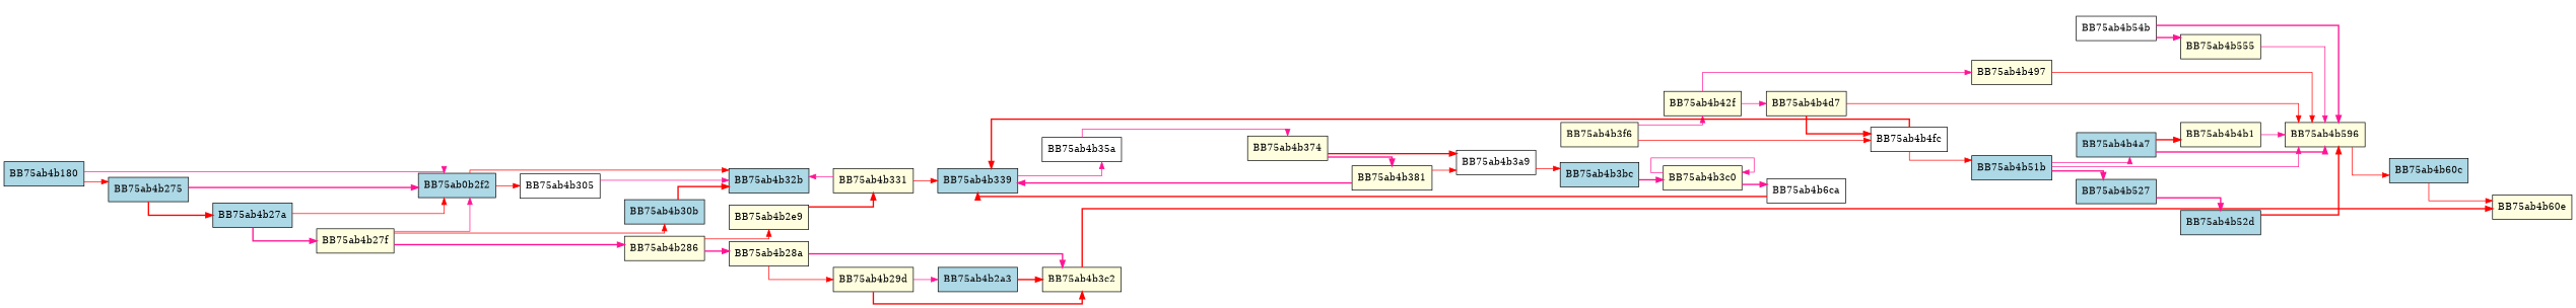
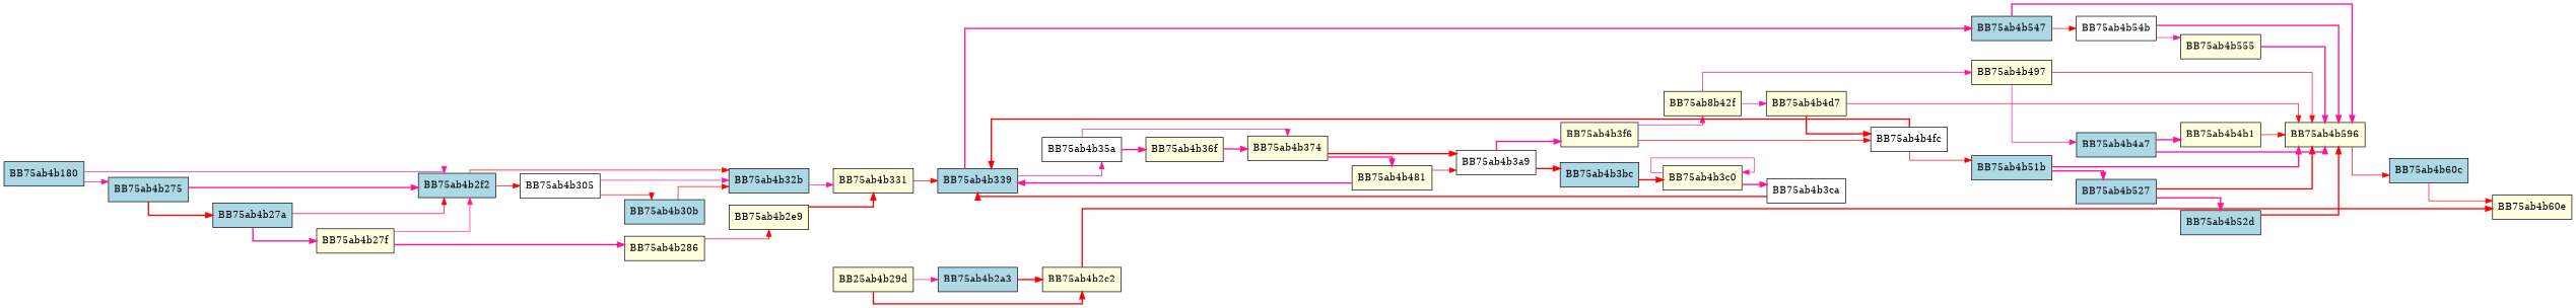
  digraph {
    rankdir=LR
    splines=ortho
    node [fillcolor=lightyellow shape=box style=filled]
    edge [color=deeppink style=bold]
    BB75ab4b180 [fillcolor=lightblue]
-   BB75ab4b2f2 [fillcolor=lightblue label=BB75ab0b2f2]
+   BB75ab4b2f2 [fillcolor=lightblue]
    BB75ab4b275 [fillcolor=lightblue]
    BB75ab4b32b [fillcolor=lightblue]
    BB75ab4b305 [fillcolor=white]
    BB75ab4b27a [fillcolor=lightblue]
    BB75ab4b331
    BB75ab4b30b [fillcolor=lightblue]
    BB75ab4b27f
    BB75ab4b286
    BB75ab4b2e9
-   BB75ab4b28a
-   BB75ab4b2c2 [label=BB75ab4b3c2]
-   BB75ab4b29d
+   BB75ab4b2c2
+   BB75ab4b29d [label=BB25ab4b29d]
    BB75ab4b339 [fillcolor=lightblue]
    BB75ab4b60e
    BB75ab4b2a3 [fillcolor=lightblue]
+   BB75ab4b547 [fillcolor=lightblue]
    BB75ab4b35a [fillcolor=white]
    BB75ab4b596
    BB75ab4b54b [fillcolor=white]
    BB75ab4b374
+   BB75ab4b36f
    BB75ab4b60c [fillcolor=lightblue]
    BB75ab4b555
    BB75ab4b3a9 [fillcolor=white]
-   BB75ab4b381
+   BB75ab4b381 [label=BB75ab4b481]
    BB75ab4b3f6
    BB75ab4b3bc [fillcolor=lightblue]
    BB75ab4b4fc [fillcolor=white]
-   BB75ab4b42f
+   BB75ab4b42f [label=BB75ab8b42f]
    BB75ab4b3c0
    BB75ab4b51b [fillcolor=lightblue]
    BB75ab4b4d7
    BB75ab4b497
-   BB75ab4b3ca [fillcolor=white label=BB75ab4b6ca]
+   BB75ab4b3ca [fillcolor=white]
    BB75ab4b527 [fillcolor=lightblue]
    BB75ab4b4a7 [fillcolor=lightblue]
    BB75ab4b4b1
    BB75ab4b52d [fillcolor=lightblue]
    BB75ab4b180 -> BB75ab4b2f2 [style=solid]
-   BB75ab4b180 -> BB75ab4b275 [color=red style=solid]
+   BB75ab4b180 -> BB75ab4b275 [style=solid]
    BB75ab4b2f2 -> BB75ab4b32b [color=red style=solid]
    BB75ab4b2f2 -> BB75ab4b305 [color=red style=solid]
    BB75ab4b275 -> BB75ab4b2f2
    BB75ab4b275 -> BB75ab4b27a [color=red]
-   BB75ab4b331 -> BB75ab4b32b [style=solid]
+   BB75ab4b32b -> BB75ab4b331 [style=solid]
    BB75ab4b305 -> BB75ab4b32b [style=solid]
-   BB75ab4b27f -> BB75ab4b30b [color=red style=solid]
+   BB75ab4b305 -> BB75ab4b30b [color=red style=solid]
    BB75ab4b27a -> BB75ab4b2f2 [color=red style=solid]
    BB75ab4b27a -> BB75ab4b27f
    BB75ab4b331 -> BB75ab4b339 [color=red style=solid]
-   BB75ab4b30b -> BB75ab4b32b [color=red]
+   BB75ab4b30b -> BB75ab4b32b [color=red style=solid]
    BB75ab4b27f -> BB75ab4b2f2 [style=solid]
    BB75ab4b27f -> BB75ab4b286
    BB75ab4b286 -> BB75ab4b2e9 [color=red style=solid]
-   BB75ab4b286 -> BB75ab4b28a
    BB75ab4b2e9 -> BB75ab4b331 [color=red]
-   BB75ab4b28a -> BB75ab4b2c2
-   BB75ab4b28a -> BB75ab4b29d [color=red style=solid]
    BB75ab4b2c2 -> BB75ab4b60e [color=red]
    BB75ab4b29d -> BB75ab4b2c2 [color=red]
    BB75ab4b29d -> BB75ab4b2a3 [style=solid]
+   BB75ab4b339 -> BB75ab4b547
    BB75ab4b339 -> BB75ab4b35a [style=solid]
    BB75ab4b2a3 -> BB75ab4b2c2 [color=red]
+   BB75ab4b547 -> BB75ab4b596
+   BB75ab4b547 -> BB75ab4b54b [color=red style=solid]
    BB75ab4b35a -> BB75ab4b374 [style=solid]
+   BB75ab4b35a -> BB75ab4b36f
    BB75ab4b596 -> BB75ab4b60c [color=red style=solid]
    BB75ab4b54b -> BB75ab4b596
-   BB75ab4b54b -> BB75ab4b555
+   BB75ab4b54b -> BB75ab4b555 [style=solid]
    BB75ab4b374 -> BB75ab4b3a9 [color=red]
    BB75ab4b374 -> BB75ab4b381
+   BB75ab4b36f -> BB75ab4b374
    BB75ab4b60c -> BB75ab4b60e [color=red style=solid]
-   BB75ab4b555 -> BB75ab4b596 [style=solid]
-   BB75ab4b3a9 -> BB75ab4b3bc [color=red style=solid]
+   BB75ab4b555 -> BB75ab4b596
+   BB75ab4b3a9 -> BB75ab4b3f6
+   BB75ab4b3a9 -> BB75ab4b3bc [color=red]
    BB75ab4b381 -> BB75ab4b339
    BB75ab4b381 -> BB75ab4b3a9 [color=red style=solid]
    BB75ab4b3f6 -> BB75ab4b4fc [color=red style=solid]
    BB75ab4b3f6 -> BB75ab4b42f [style=solid]
-   BB75ab4b3bc -> BB75ab4b3c0
+   BB75ab4b3bc -> BB75ab4b3c0 [color=red]
    BB75ab4b4fc -> BB75ab4b339 [color=red]
    BB75ab4b4fc -> BB75ab4b51b [color=red style=solid]
    BB75ab4b42f -> BB75ab4b4d7 [style=solid]
    BB75ab4b42f -> BB75ab4b497 [style=solid]
    BB75ab4b3c0 -> BB75ab4b3c0 [style=solid]
    BB75ab4b3c0 -> BB75ab4b3ca
-   BB75ab4b51b -> BB75ab4b596 [style=solid]
+   BB75ab4b51b -> BB75ab4b596
    BB75ab4b51b -> BB75ab4b527
    BB75ab4b4d7 -> BB75ab4b596 [color=red style=solid]
    BB75ab4b4d7 -> BB75ab4b4fc [color=red]
    BB75ab4b497 -> BB75ab4b596 [color=red style=solid]
-   BB75ab4b51b -> BB75ab4b4a7 [style=solid]
+   BB75ab4b497 -> BB75ab4b4a7 [style=solid]
    BB75ab4b3ca -> BB75ab4b339 [color=red]
+   BB75ab4b527 -> BB75ab4b596 [color=red]
    BB75ab4b527 -> BB75ab4b52d
    BB75ab4b4a7 -> BB75ab4b596
-   BB75ab4b4a7 -> BB75ab4b4b1 [color=red]
-   BB75ab4b4b1 -> BB75ab4b596 [style=solid]
+   BB75ab4b4a7 -> BB75ab4b4b1
+   BB75ab4b4b1 -> BB75ab4b596 [color=red style=solid]
    BB75ab4b52d -> BB75ab4b596 [color=red]
  }
